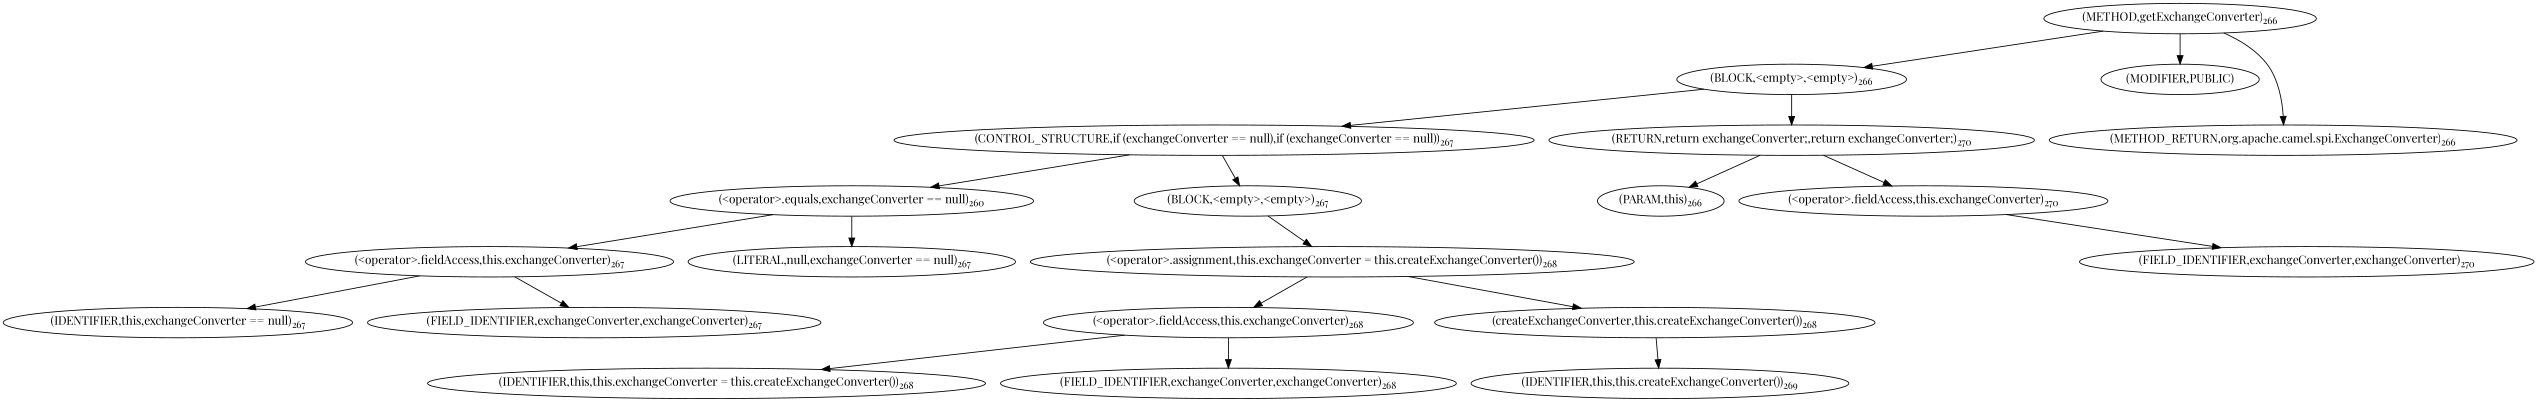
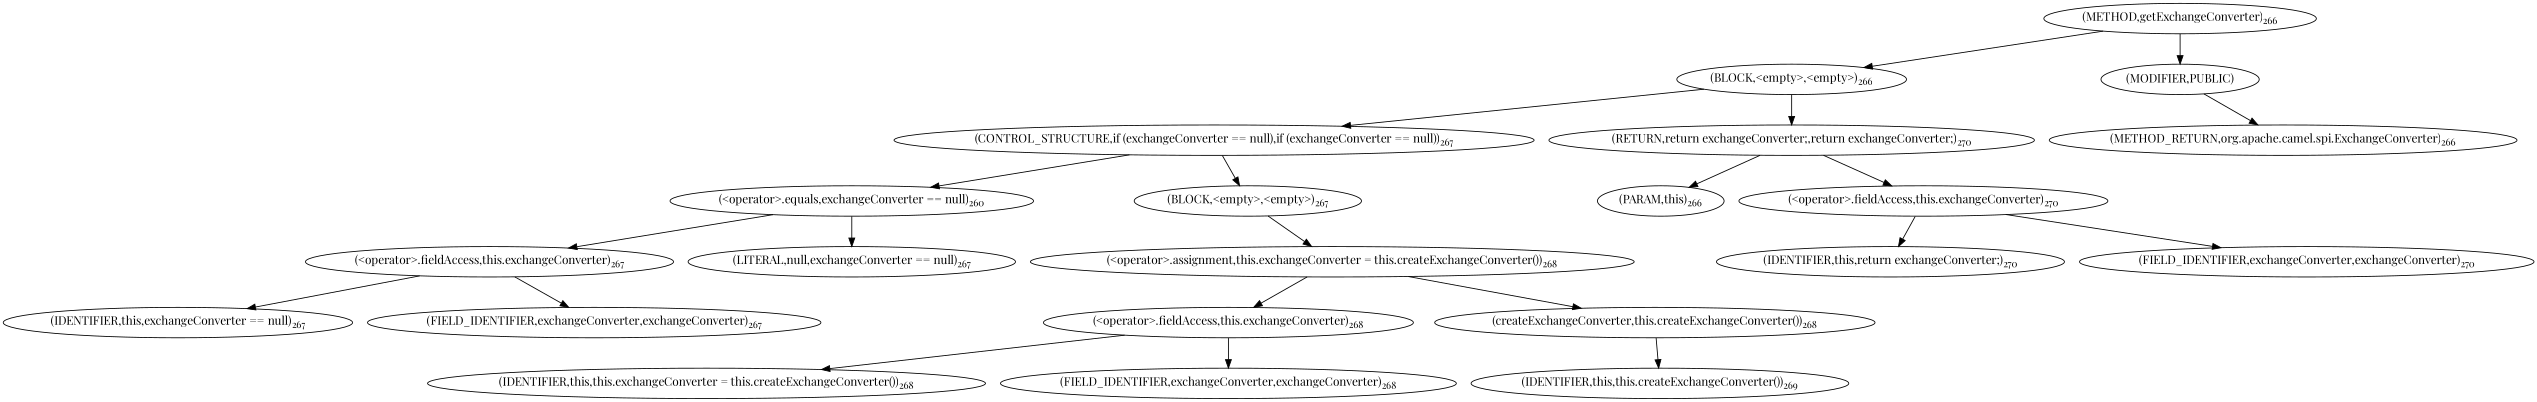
  digraph {
    fontname="Playfair Display"
    node [fontname="Playfair Display"]
    edge [fontname="Playfair Display"]
    n1 [label=<(METHOD,getExchangeConverter)<SUB>266</SUB>>]
    n2 [label=<(BLOCK,&lt;empty&gt;,&lt;empty&gt;)<SUB>266</SUB>>]
    n3 [label=<(MODIFIER,PUBLIC)>]
    n4 [label=<(METHOD_RETURN,org.apache.camel.spi.ExchangeConverter)<SUB>266</SUB>>]
    n5 [label=<(PARAM,this)<SUB>266</SUB>>]
    n6 [label=<(CONTROL_STRUCTURE,if (exchangeConverter == null),if (exchangeConverter == null))<SUB>267</SUB>>]
    n7 [label=<(RETURN,return exchangeConverter;,return exchangeConverter;)<SUB>270</SUB>>]
    n8 [label=<(&lt;operator&gt;.equals,exchangeConverter == null)<SUB>260</SUB>>]
    n9 [label=<(BLOCK,&lt;empty&gt;,&lt;empty&gt;)<SUB>267</SUB>>]
    n10 [label=<(&lt;operator&gt;.fieldAccess,this.exchangeConverter)<SUB>270</SUB>>]
    n11 [label=<(&lt;operator&gt;.fieldAccess,this.exchangeConverter)<SUB>267</SUB>>]
    n12 [label=<(LITERAL,null,exchangeConverter == null)<SUB>267</SUB>>]
    n13 [label=<(&lt;operator&gt;.assignment,this.exchangeConverter = this.createExchangeConverter())<SUB>268</SUB>>]
    n14 [label=<(IDENTIFIER,this,exchangeConverter == null)<SUB>267</SUB>>]
    n15 [label=<(FIELD_IDENTIFIER,exchangeConverter,exchangeConverter)<SUB>267</SUB>>]
    n16 [label=<(&lt;operator&gt;.fieldAccess,this.exchangeConverter)<SUB>268</SUB>>]
    n17 [label=<(createExchangeConverter,this.createExchangeConverter())<SUB>268</SUB>>]
    n18 [label=<(IDENTIFIER,this,this.exchangeConverter = this.createExchangeConverter())<SUB>268</SUB>>]
    n19 [label=<(FIELD_IDENTIFIER,exchangeConverter,exchangeConverter)<SUB>268</SUB>>]
    n20 [label=<(IDENTIFIER,this,this.createExchangeConverter())<SUB>269</SUB>>]
+   n21 [label=<(IDENTIFIER,this,return exchangeConverter;)<SUB>270</SUB>>]
    n22 [label=<(FIELD_IDENTIFIER,exchangeConverter,exchangeConverter)<SUB>270</SUB>>]
    n1 -> n2
    n1 -> n3
-   n1 -> n4
+   n3 -> n4
    n2 -> n6
    n2 -> n7
    n6 -> n8
    n6 -> n9
    n7 -> n5
    n7 -> n10
    n8 -> n11
    n8 -> n12
    n9 -> n13
+   n10 -> n21
    n10 -> n22
    n11 -> n14
    n11 -> n15
    n13 -> n16
    n13 -> n17
    n16 -> n18
    n16 -> n19
    n17 -> n20
  }
